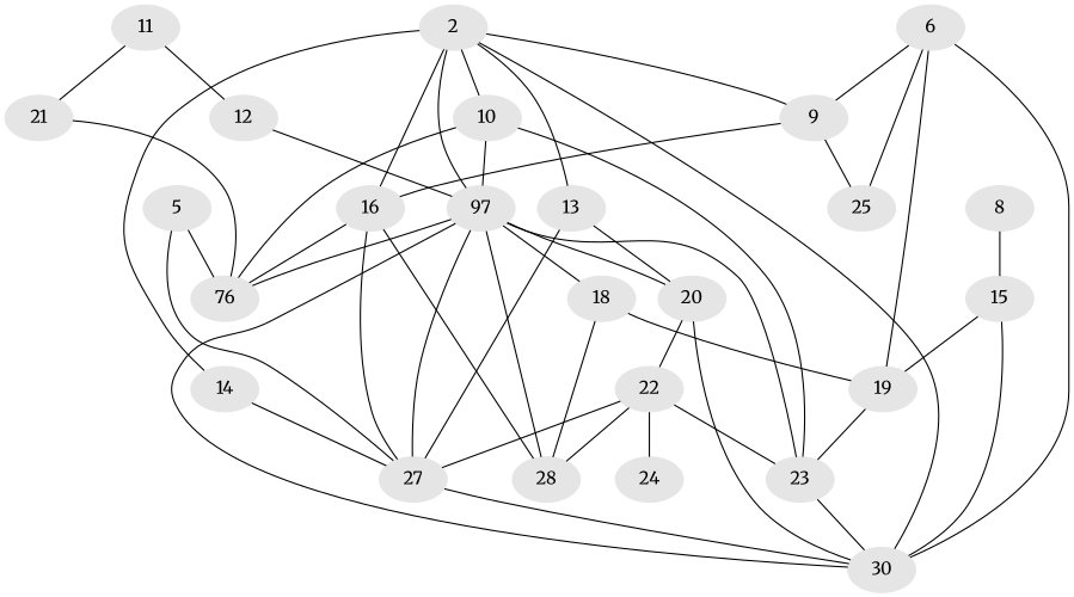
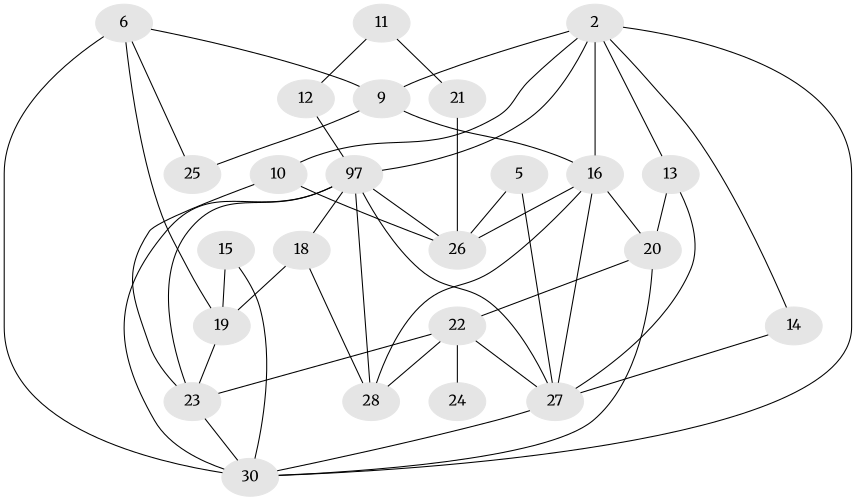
  graph {
    fontname=Merriweather
    node [color=gray90 fontname=Merriweather style=filled]
    edge [fontname=Merriweather weight=1.0]
    2
    9
    10
    13
    14
    16
    n7 [label=97]
    30
    25
-   26 [label=76]
+   26
    23
    27
    20
    28
    18
    5
    6
    19
-   8
    15
    11
    12
    21
    22
    24
    2 -- 9
    2 -- 10
    2 -- 13
    2 -- 14
    2 -- 16 [weight=2.0]
    2 -- n7
    2 -- 30
    9 -- 16
    9 -- 25
-   10 -- n7 [weight=2.0]
    10 -- 26 [weight=2.0]
    10 -- 23
    13 -- 27 [weight=2.0]
    13 -- 20 [weight=2.0]
    14 -- 27
    16 -- 26
    16 -- 27
    16 -- 28
    n7 -- 30 [weight=2.0]
    n7 -- 26
    n7 -- 23 [weight=2.0]
    n7 -- 27
-   n7 -- 20
+   16 -- 20
    n7 -- 28
    n7 -- 18
    23 -- 30
    27 -- 30
    20 -- 30
    20 -- 22
    18 -- 28
    18 -- 19
    5 -- 26
    5 -- 27 [weight=2.0]
    6 -- 9
    6 -- 30 [weight=2.0]
    6 -- 25
    6 -- 19
    19 -- 23
-   8 -- 15
    15 -- 30 [weight=2.0]
    15 -- 19
    11 -- 12
    11 -- 21
    12 -- n7
    21 -- 26
    22 -- 23
    22 -- 27 [weight=2.0]
    22 -- 28
    22 -- 24
  }
